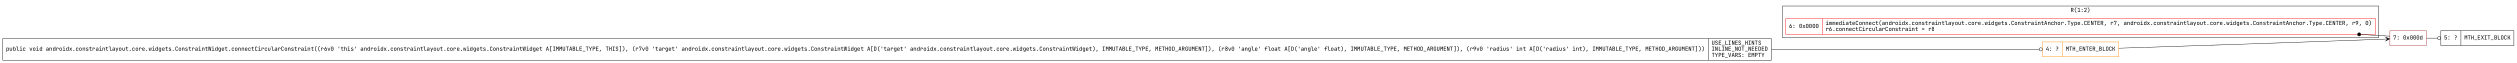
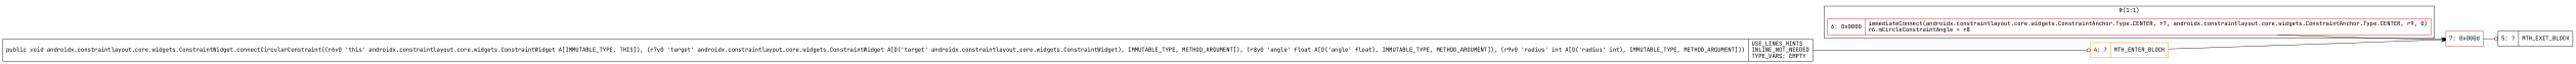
  digraph {
    fontname="JetBrains Mono"
    rankdir=LR
    node [color=black fontname="JetBrains Mono" shape=record]
    edge [arrowhead=odot fontname="JetBrains Mono"]
-   n1 [color=red label="{6\:\ 0x0000|immediateConnect(androidx.constraintlayout.core.widgets.ConstraintAnchor.Type.CENTER, r7, androidx.constraintlayout.core.widgets.ConstraintAnchor.Type.CENTER, r9, 0)\lr6.connectCircularConstraint = r8\l}"]
+   n1 [color=red label="{6\:\ 0x0000|immediateConnect(androidx.constraintlayout.core.widgets.ConstraintAnchor.Type.CENTER, r7, androidx.constraintlayout.core.widgets.ConstraintAnchor.Type.CENTER, r9, 0)\lr6.mCircleConstraintAngle = r8\l}"]
    n2 [color=brown label="{7\:\ 0x000d}"]
    n3 [label="{5\:\ ?|MTH_EXIT_BLOCK\l}"]
    n4 [color=darkorange label="{4\:\ ?|MTH_ENTER_BLOCK\l}"]
    n5 [label="{public void androidx.constraintlayout.core.widgets.ConstraintWidget.connectCircularConstraint((r6v0 'this' androidx.constraintlayout.core.widgets.ConstraintWidget A[IMMUTABLE_TYPE, THIS]), (r7v0 'target' androidx.constraintlayout.core.widgets.ConstraintWidget A[D('target' androidx.constraintlayout.core.widgets.ConstraintWidget), IMMUTABLE_TYPE, METHOD_ARGUMENT]), (r8v0 'angle' float A[D('angle' float), IMMUTABLE_TYPE, METHOD_ARGUMENT]), (r9v0 'radius' int A[D('radius' int), IMMUTABLE_TYPE, METHOD_ARGUMENT]))  | USE_LINES_HINTS\lINLINE_NOT_NEEDED\lTYPE_VARS: EMPTY\l}"]
    subgraph cluster_1 {
-     label="R(1:2)"
+     label="R(1:1)"
      n1
    }
-   n2 -> n1 [arrowhead=dot]
+   n1 -> n2 [arrowhead=dot]
    n2 -> n3
    n4 -> n2 [arrowhead=vee]
    n5 -> n4
  }
